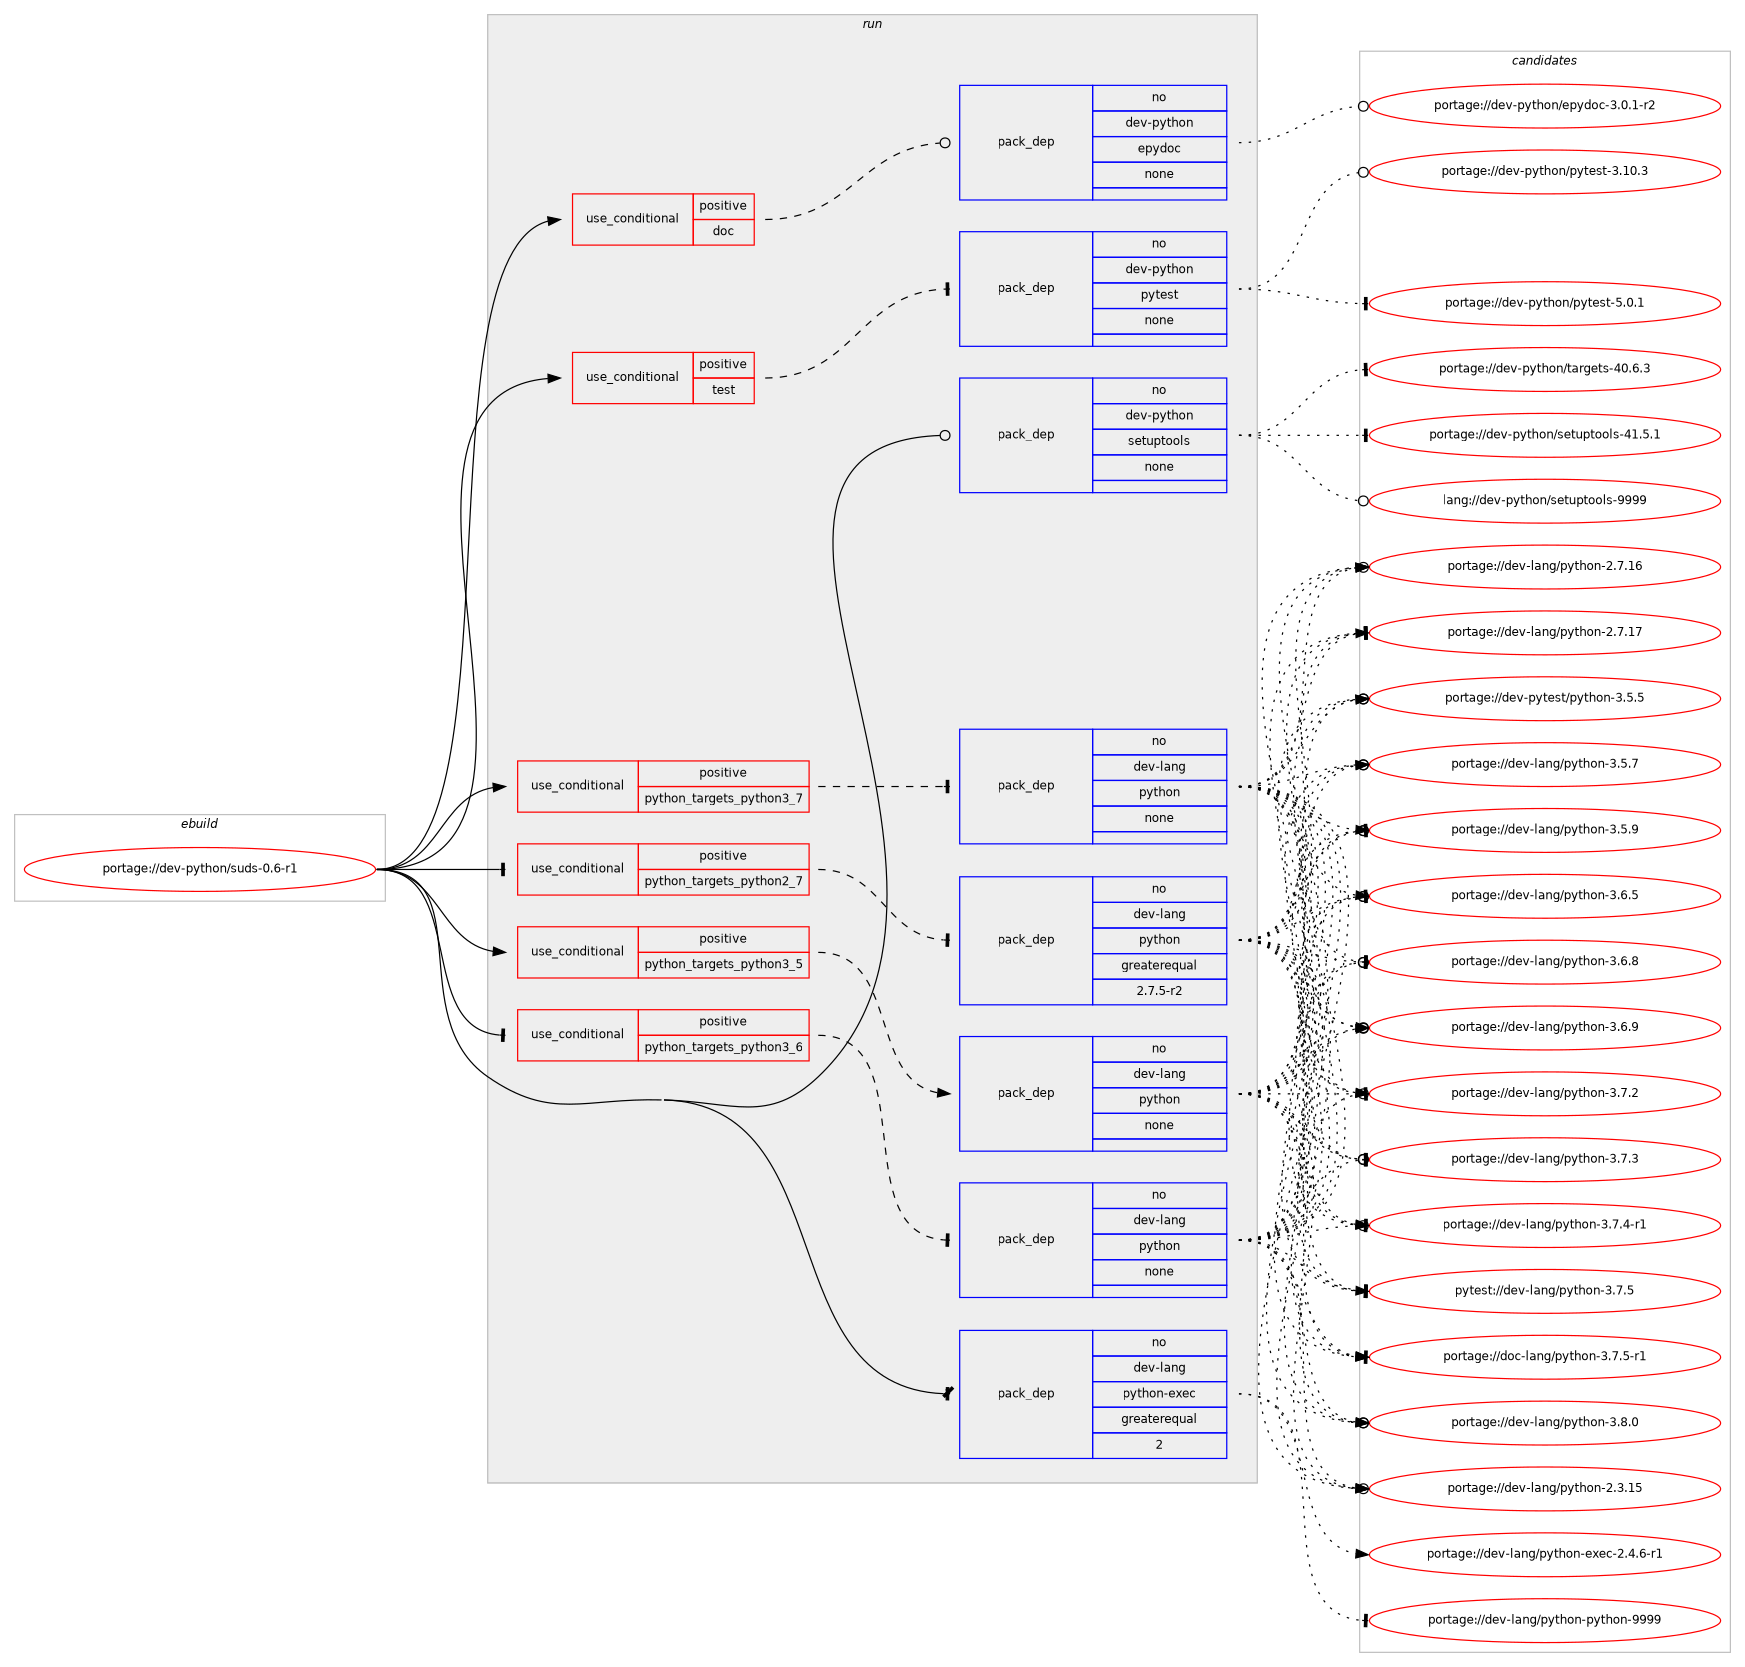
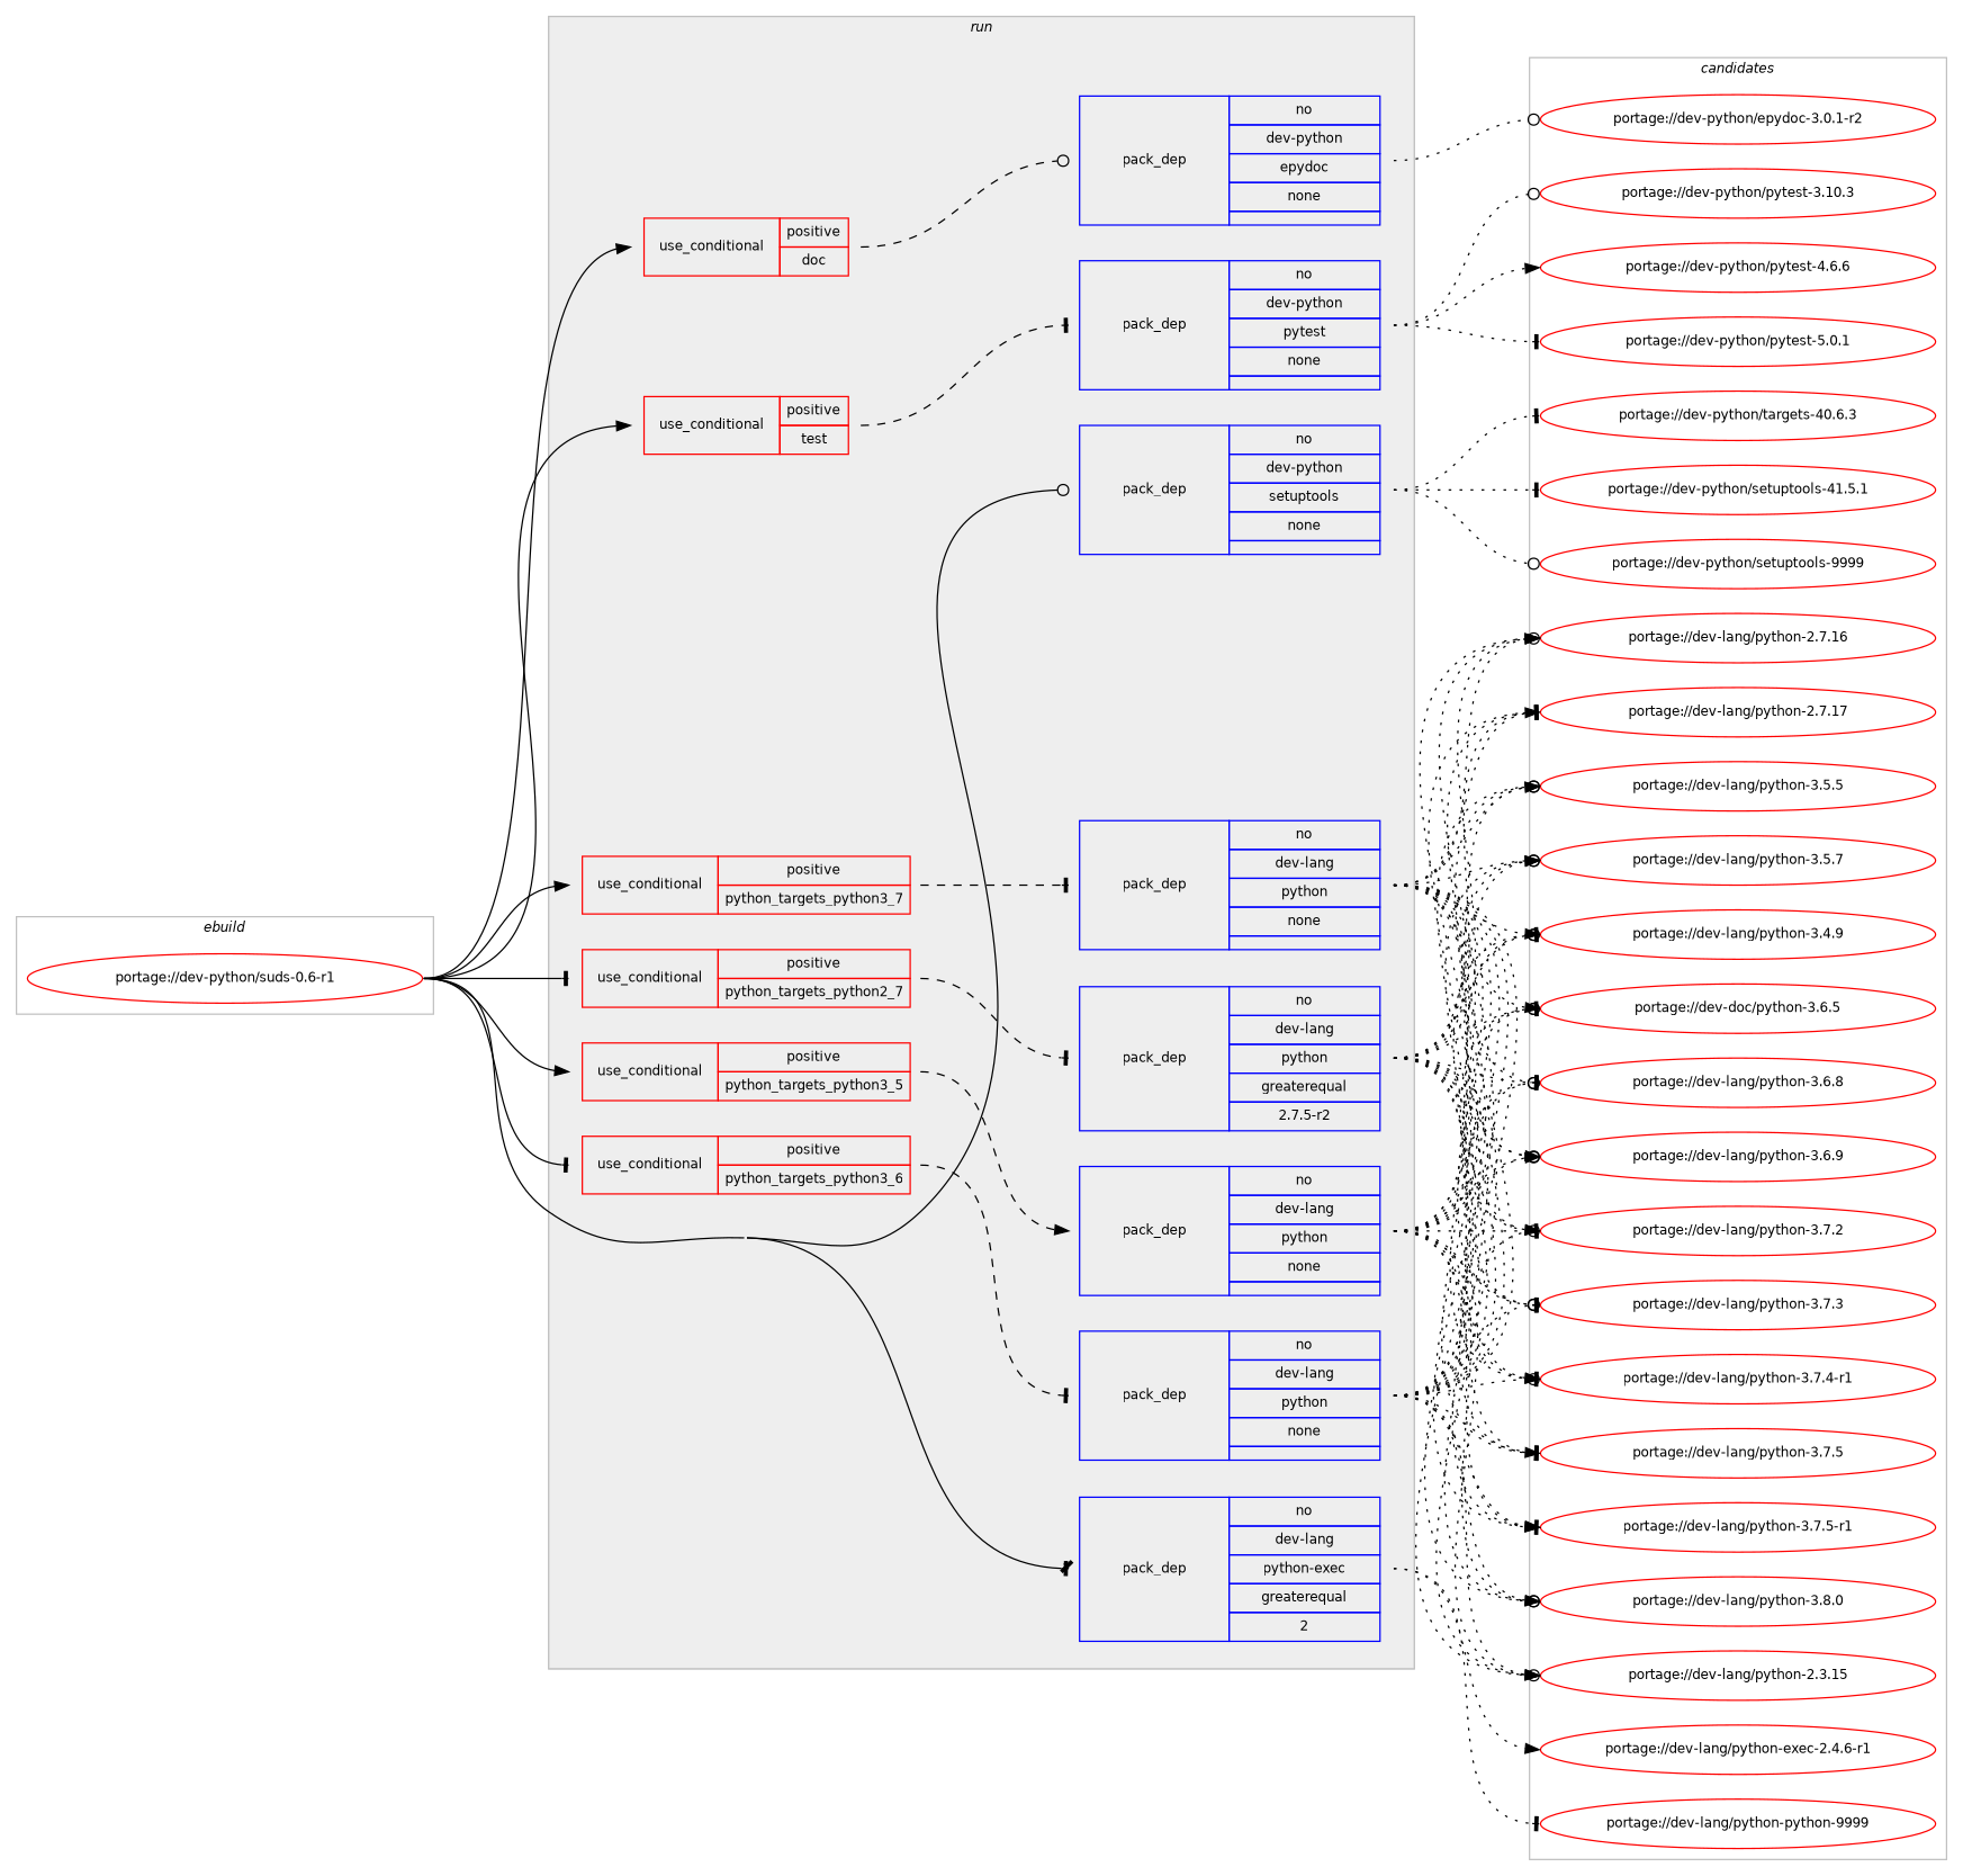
  digraph {
    compound=true
    concentrate=true
    fontname="DejaVu Sans"
    fontsize=10
    newrank=true
    rankdir=LR
    ranksep=1.5
    node [color=red fontname="DejaVu Sans" fontsize=10]
    edge [arrowhead=normal fontname="DejaVu Sans" headport=w style=dotted tailport=e weight=100]
    n1 [label="portage://dev-python/suds-0.6-r1" width=4]
    n2 [color=blue label=<<TABLE BORDER="0" CELLBORDER="1" CELLSPACING="0" CELLPADDING="4" WIDTH="220"><TR><TD ROWSPAN="6" CELLPADDING="30">pack_dep</TD></TR><TR><TD WIDTH="110">no</TD></TR><TR><TD>dev-python</TD></TR><TR><TD>epydoc</TD></TR><TR><TD>none</TD></TR><TR><TD></TD></TR></TABLE>> shape=none]
    n3 [label=<<TABLE BORDER="0" CELLBORDER="1" CELLSPACING="0" CELLPADDING="4"><TR><TD ROWSPAN="3" CELLPADDING="10">use_conditional</TD></TR><TR><TD>positive</TD></TR><TR><TD>doc</TD></TR></TABLE>> shape=none]
    n4 [color=blue label=<<TABLE BORDER="0" CELLBORDER="1" CELLSPACING="0" CELLPADDING="4" WIDTH="220"><TR><TD ROWSPAN="6" CELLPADDING="30">pack_dep</TD></TR><TR><TD WIDTH="110">no</TD></TR><TR><TD>dev-python</TD></TR><TR><TD>pytest</TD></TR><TR><TD>none</TD></TR><TR><TD></TD></TR></TABLE>> shape=none]
    n5 [label=<<TABLE BORDER="0" CELLBORDER="1" CELLSPACING="0" CELLPADDING="4"><TR><TD ROWSPAN="3" CELLPADDING="10">use_conditional</TD></TR><TR><TD>positive</TD></TR><TR><TD>test</TD></TR></TABLE>> shape=none]
    n6 [color=blue label=<<TABLE BORDER="0" CELLBORDER="1" CELLSPACING="0" CELLPADDING="4" WIDTH="220"><TR><TD ROWSPAN="6" CELLPADDING="30">pack_dep</TD></TR><TR><TD WIDTH="110">no</TD></TR><TR><TD>dev-python</TD></TR><TR><TD>setuptools</TD></TR><TR><TD>none</TD></TR><TR><TD></TD></TR></TABLE>> shape=none]
    n7 [color=blue label=<<TABLE BORDER="0" CELLBORDER="1" CELLSPACING="0" CELLPADDING="4" WIDTH="220"><TR><TD ROWSPAN="6" CELLPADDING="30">pack_dep</TD></TR><TR><TD WIDTH="110">no</TD></TR><TR><TD>dev-lang</TD></TR><TR><TD>python</TD></TR><TR><TD>none</TD></TR><TR><TD></TD></TR></TABLE>> shape=none]
    n8 [label=<<TABLE BORDER="0" CELLBORDER="1" CELLSPACING="0" CELLPADDING="4"><TR><TD ROWSPAN="3" CELLPADDING="10">use_conditional</TD></TR><TR><TD>positive</TD></TR><TR><TD>python_targets_python3_7</TD></TR></TABLE>> shape=none]
    n9 [color=blue label=<<TABLE BORDER="0" CELLBORDER="1" CELLSPACING="0" CELLPADDING="4" WIDTH="220"><TR><TD ROWSPAN="6" CELLPADDING="30">pack_dep</TD></TR><TR><TD WIDTH="110">no</TD></TR><TR><TD>dev-lang</TD></TR><TR><TD>python</TD></TR><TR><TD>greaterequal</TD></TR><TR><TD>2.7.5-r2</TD></TR></TABLE>> shape=none]
    n10 [label=<<TABLE BORDER="0" CELLBORDER="1" CELLSPACING="0" CELLPADDING="4"><TR><TD ROWSPAN="3" CELLPADDING="10">use_conditional</TD></TR><TR><TD>positive</TD></TR><TR><TD>python_targets_python2_7</TD></TR></TABLE>> shape=none]
    n11 [color=blue label=<<TABLE BORDER="0" CELLBORDER="1" CELLSPACING="0" CELLPADDING="4" WIDTH="220"><TR><TD ROWSPAN="6" CELLPADDING="30">pack_dep</TD></TR><TR><TD WIDTH="110">no</TD></TR><TR><TD>dev-lang</TD></TR><TR><TD>python</TD></TR><TR><TD>none</TD></TR><TR><TD></TD></TR></TABLE>> shape=none]
    n12 [label=<<TABLE BORDER="0" CELLBORDER="1" CELLSPACING="0" CELLPADDING="4"><TR><TD ROWSPAN="3" CELLPADDING="10">use_conditional</TD></TR><TR><TD>positive</TD></TR><TR><TD>python_targets_python3_5</TD></TR></TABLE>> shape=none]
    n13 [color=blue label=<<TABLE BORDER="0" CELLBORDER="1" CELLSPACING="0" CELLPADDING="4" WIDTH="220"><TR><TD ROWSPAN="6" CELLPADDING="30">pack_dep</TD></TR><TR><TD WIDTH="110">no</TD></TR><TR><TD>dev-lang</TD></TR><TR><TD>python</TD></TR><TR><TD>none</TD></TR><TR><TD></TD></TR></TABLE>> shape=none]
    n14 [label=<<TABLE BORDER="0" CELLBORDER="1" CELLSPACING="0" CELLPADDING="4"><TR><TD ROWSPAN="3" CELLPADDING="10">use_conditional</TD></TR><TR><TD>positive</TD></TR><TR><TD>python_targets_python3_6</TD></TR></TABLE>> shape=none]
    n15 [color=blue label=<<TABLE BORDER="0" CELLBORDER="1" CELLSPACING="0" CELLPADDING="4" WIDTH="220"><TR><TD ROWSPAN="6" CELLPADDING="30">pack_dep</TD></TR><TR><TD WIDTH="110">no</TD></TR><TR><TD>dev-lang</TD></TR><TR><TD>python-exec</TD></TR><TR><TD>greaterequal</TD></TR><TR><TD>2</TD></TR></TABLE>> shape=none]
    n16 [label="portage://dev-python/epydoc-3.0.1-r2" width=4]
    n17 [label="portage://dev-python/pytest-3.10.3" width=4]
+   n18 [label="portage://dev-python/pytest-4.6.6" width=4]
    n19 [label="portage://dev-python/pytest-5.0.1" width=4]
    n20 [label="portage://dev-python/targets-40.6.3" width=4]
    n21 [label="portage://dev-python/setuptools-41.5.1" width=4]
-   n22 [label="lang://dev-python/setuptools-9999" width=4]
+   n22 [label="portage://dev-python/setuptools-9999" width=4]
    n23 [label="portage://dev-lang/python-2.3.15" width=4]
    n24 [label="portage://dev-lang/python-2.7.16" width=4]
    n25 [label="portage://dev-lang/python-2.7.17" width=4]
-   n26 [label="portage://dev-pytest/python-3.5.5" width=4]
+   n26 [label="portage://dev-lang/python-3.5.5" width=4]
    n27 [label="portage://dev-lang/python-3.5.7" width=4]
-   n28 [label="portage://dev-lang/python-3.5.9" width=4]
-   n29 [label="portage://dev-lang/python-3.6.5" width=4]
+   n28 [label="portage://dev-lang/python-3.4.9" width=4]
+   n29 [label="portage://dev-doc/python-3.6.5" width=4]
    n30 [label="portage://dev-lang/python-3.6.8" width=4]
    n31 [label="portage://dev-lang/python-3.6.9" width=4]
    n32 [label="portage://dev-lang/python-3.7.2" width=4]
    n33 [label="portage://dev-lang/python-3.7.3" width=4]
    n34 [label="portage://dev-lang/python-3.7.4-r1" width=4]
-   n35 [label="pytest://dev-lang/python-3.7.5" width=4]
-   n36 [label="portage://doc-lang/python-3.7.5-r1" width=4]
+   n35 [label="portage://dev-lang/python-3.7.5" width=4]
+   n36 [label="portage://dev-lang/python-3.7.5-r1" width=4]
    n37 [label="portage://dev-lang/python-3.8.0" width=4]
    n38 [label="portage://dev-lang/python-exec-2.4.6-r1" width=4]
    n39 [label="portage://dev-lang/python-python-9999" width=4]
    subgraph cluster_1 {
      color=gray
      label=<<i>ebuild</i>>
      rank=same
      n1
    }
    subgraph cluster_2 {
      color=gray
      label=<<i>dependencies</i>>
      subgraph cluster_3 {
        color=gray
        fillcolor="#eeeeee"
        label=<<i>compile</i>>
        style=filled
        subgraph sub_4 {
          color=gray
          fillcolor="#eeeeee"
          label=<<i>compile</i>>
          style=filled
          n3
          subgraph sub_5 {
            color=gray
            fillcolor="#eeeeee"
            label=<<i>compile</i>>
            style=filled
            n2
          }
        }
        subgraph sub_6 {
          color=gray
          fillcolor="#eeeeee"
          label=<<i>compile</i>>
          style=filled
          n5
          subgraph sub_7 {
            color=gray
            fillcolor="#eeeeee"
            label=<<i>compile</i>>
            style=filled
            n4
          }
        }
        subgraph sub_8 {
          color=gray
          fillcolor="#eeeeee"
          label=<<i>compile</i>>
          style=filled
          n6
        }
      }
      subgraph cluster_9 {
        color=gray
        fillcolor="#eeeeee"
        label=<<i>compile and run</i>>
        style=filled
        subgraph sub_10 {
          color=gray
          fillcolor="#eeeeee"
          label=<<i>compile and run</i>>
          style=filled
          n8
          subgraph sub_11 {
            color=gray
            fillcolor="#eeeeee"
            label=<<i>compile and run</i>>
            style=filled
            n7
          }
        }
        subgraph sub_12 {
          color=gray
          fillcolor="#eeeeee"
          label=<<i>compile and run</i>>
          style=filled
          n10
          subgraph sub_13 {
            color=gray
            fillcolor="#eeeeee"
            label=<<i>compile and run</i>>
            style=filled
            n9
          }
        }
        subgraph sub_14 {
          color=gray
          fillcolor="#eeeeee"
          label=<<i>compile and run</i>>
          style=filled
          n12
          subgraph sub_15 {
            color=gray
            fillcolor="#eeeeee"
            label=<<i>compile and run</i>>
            style=filled
            n11
          }
        }
        subgraph sub_16 {
          color=gray
          fillcolor="#eeeeee"
          label=<<i>compile and run</i>>
          style=filled
          n14
          subgraph sub_17 {
            color=gray
            fillcolor="#eeeeee"
            label=<<i>compile and run</i>>
            style=filled
            n13
          }
        }
        subgraph sub_18 {
          color=gray
          fillcolor="#eeeeee"
          label=<<i>compile and run</i>>
          style=filled
          n15
        }
      }
      subgraph cluster_19 {
        color=gray
        fillcolor="#eeeeee"
        label=<<i>run</i>>
        style=filled
      }
    }
    subgraph cluster_20 {
      color=gray
      label=<<i>candidates</i>>
      rank=same
      subgraph sub_21 {
        color=black
        label=<<i>candidates</i>>
        nodesep=1
        rank=same
        n16
      }
      subgraph sub_22 {
        color=black
        label=<<i>candidates</i>>
        nodesep=1
        rank=same
        n17
+       n18
        n19
      }
      subgraph sub_23 {
        color=black
        label=<<i>candidates</i>>
        nodesep=1
        rank=same
        n20
        n21
        n22
      }
      subgraph sub_24 {
        color=black
        label=<<i>candidates</i>>
        nodesep=1
        rank=same
        n23
        n24
        n25
        n26
        n27
        n28
        n29
        n30
        n31
        n32
        n33
        n34
        n35
        n36
        n37
      }
      subgraph sub_25 {
        color=black
        label=<<i>candidates</i>>
        nodesep=1
        rank=same
        n23
        n24
        n25
        n26
        n27
        n28
        n29
        n30
        n31
        n32
        n33
        n34
        n35
        n36
        n37
      }
      subgraph sub_26 {
        color=black
        label=<<i>candidates</i>>
        nodesep=1
        rank=same
        n23
        n24
        n25
        n26
        n27
        n28
        n29
        n30
        n31
        n32
        n33
        n34
        n35
        n36
        n37
      }
      subgraph sub_27 {
        color=black
        label=<<i>candidates</i>>
        nodesep=1
        rank=same
        n23
        n24
        n25
        n26
        n27
        n28
        n29
        n30
        n31
        n32
        n33
        n34
        n35
        n36
        n37
      }
      subgraph sub_28 {
        color=black
        label=<<i>candidates</i>>
        nodesep=1
        rank=same
        n38
        n39
      }
    }
    n1 -> n3 [style=solid weight=20]
    n1 -> n5 [style=solid weight=20]
    n1 -> n6 [arrowhead=odot style=solid weight=20]
    n1 -> n8 [style=solid weight=20]
    n1 -> n10 [arrowhead=tee style=solid weight=20]
    n1 -> n12 [style=solid weight=20]
    n1 -> n14 [arrowhead=tee style=solid weight=20]
    n1 -> n15 [arrowhead=tee style=solid weight=20]
    n2 -> n16 [arrowhead=odot]
    n3 -> n2 [arrowhead=odot style=dashed weight=20]
    n4 -> n17 [arrowhead=odot]
+   n4 -> n18
    n4 -> n19 [arrowhead=tee]
    n5 -> n4 [arrowhead=tee style=dashed weight=20]
    n6 -> n20 [arrowhead=tee]
    n6 -> n21 [arrowhead=tee]
    n6 -> n22 [arrowhead=odot]
    n7 -> n23
    n7 -> n24 [arrowhead=odot]
    n7 -> n25 [arrowhead=tee]
    n7 -> n26 [arrowhead=odot]
    n7 -> n27
    n7 -> n28
    n7 -> n29
    n7 -> n30 [arrowhead=tee]
    n7 -> n31 [arrowhead=odot]
    n7 -> n32
    n7 -> n33 [arrowhead=odot]
    n7 -> n34
    n7 -> n35 [arrowhead=tee]
    n7 -> n36
    n7 -> n37
    n8 -> n7 [arrowhead=tee style=dashed weight=20]
    n9 -> n23
    n9 -> n24
    n9 -> n25 [arrowhead=tee]
    n9 -> n26
    n9 -> n27 [arrowhead=odot]
    n9 -> n28 [arrowhead=tee]
    n9 -> n29 [arrowhead=odot]
    n9 -> n30 [arrowhead=tee]
    n9 -> n31
    n9 -> n32
    n9 -> n33 [arrowhead=tee]
    n9 -> n34 [arrowhead=tee]
    n9 -> n35
    n9 -> n36
    n9 -> n37 [arrowhead=odot]
    n10 -> n9 [arrowhead=tee style=dashed weight=20]
    n11 -> n23 [arrowhead=odot]
    n11 -> n24
    n11 -> n25 [arrowhead=tee]
    n11 -> n26
    n11 -> n27
    n11 -> n28 [arrowhead=odot]
    n11 -> n29 [arrowhead=tee]
    n11 -> n30 [arrowhead=odot]
    n11 -> n31
    n11 -> n32 [arrowhead=odot]
    n11 -> n33 [arrowhead=odot]
    n11 -> n34
    n11 -> n35 [arrowhead=tee]
    n11 -> n36 [arrowhead=tee]
    n11 -> n37 [arrowhead=odot]
    n12 -> n11 [style=dashed weight=20]
    n13 -> n23
    n13 -> n24
    n13 -> n25
    n13 -> n26 [arrowhead=odot]
    n13 -> n27 [arrowhead=odot]
    n13 -> n28 [arrowhead=odot]
    n13 -> n29 [arrowhead=odot]
    n13 -> n30 [arrowhead=odot]
    n13 -> n31 [arrowhead=odot]
    n13 -> n32 [arrowhead=tee]
    n13 -> n33 [arrowhead=tee]
    n13 -> n34 [arrowhead=odot]
    n13 -> n35 [arrowhead=tee]
    n13 -> n36
    n13 -> n37
    n14 -> n13 [arrowhead=tee style=dashed weight=20]
    n15 -> n38
    n15 -> n39 [arrowhead=tee]
  }
